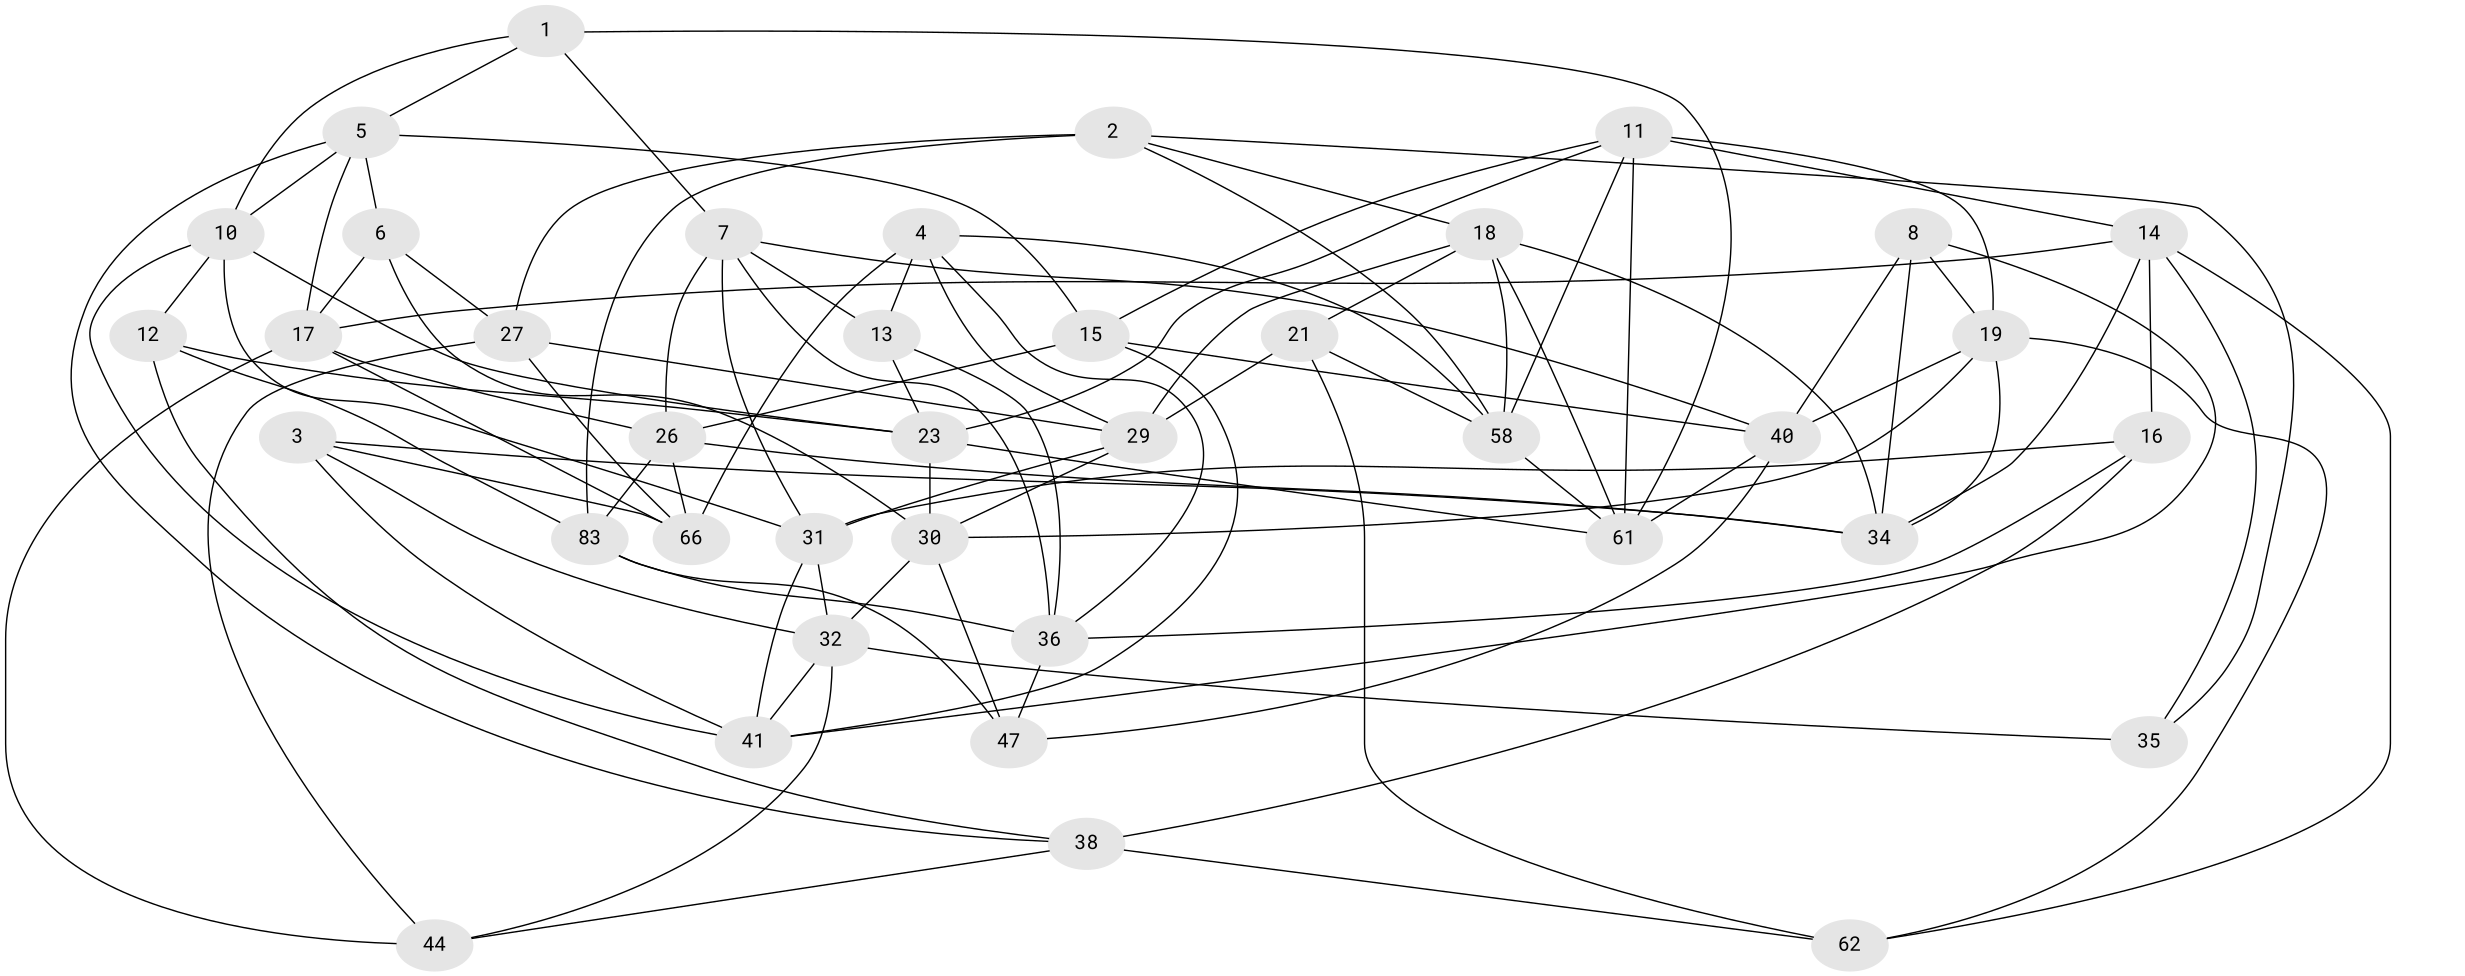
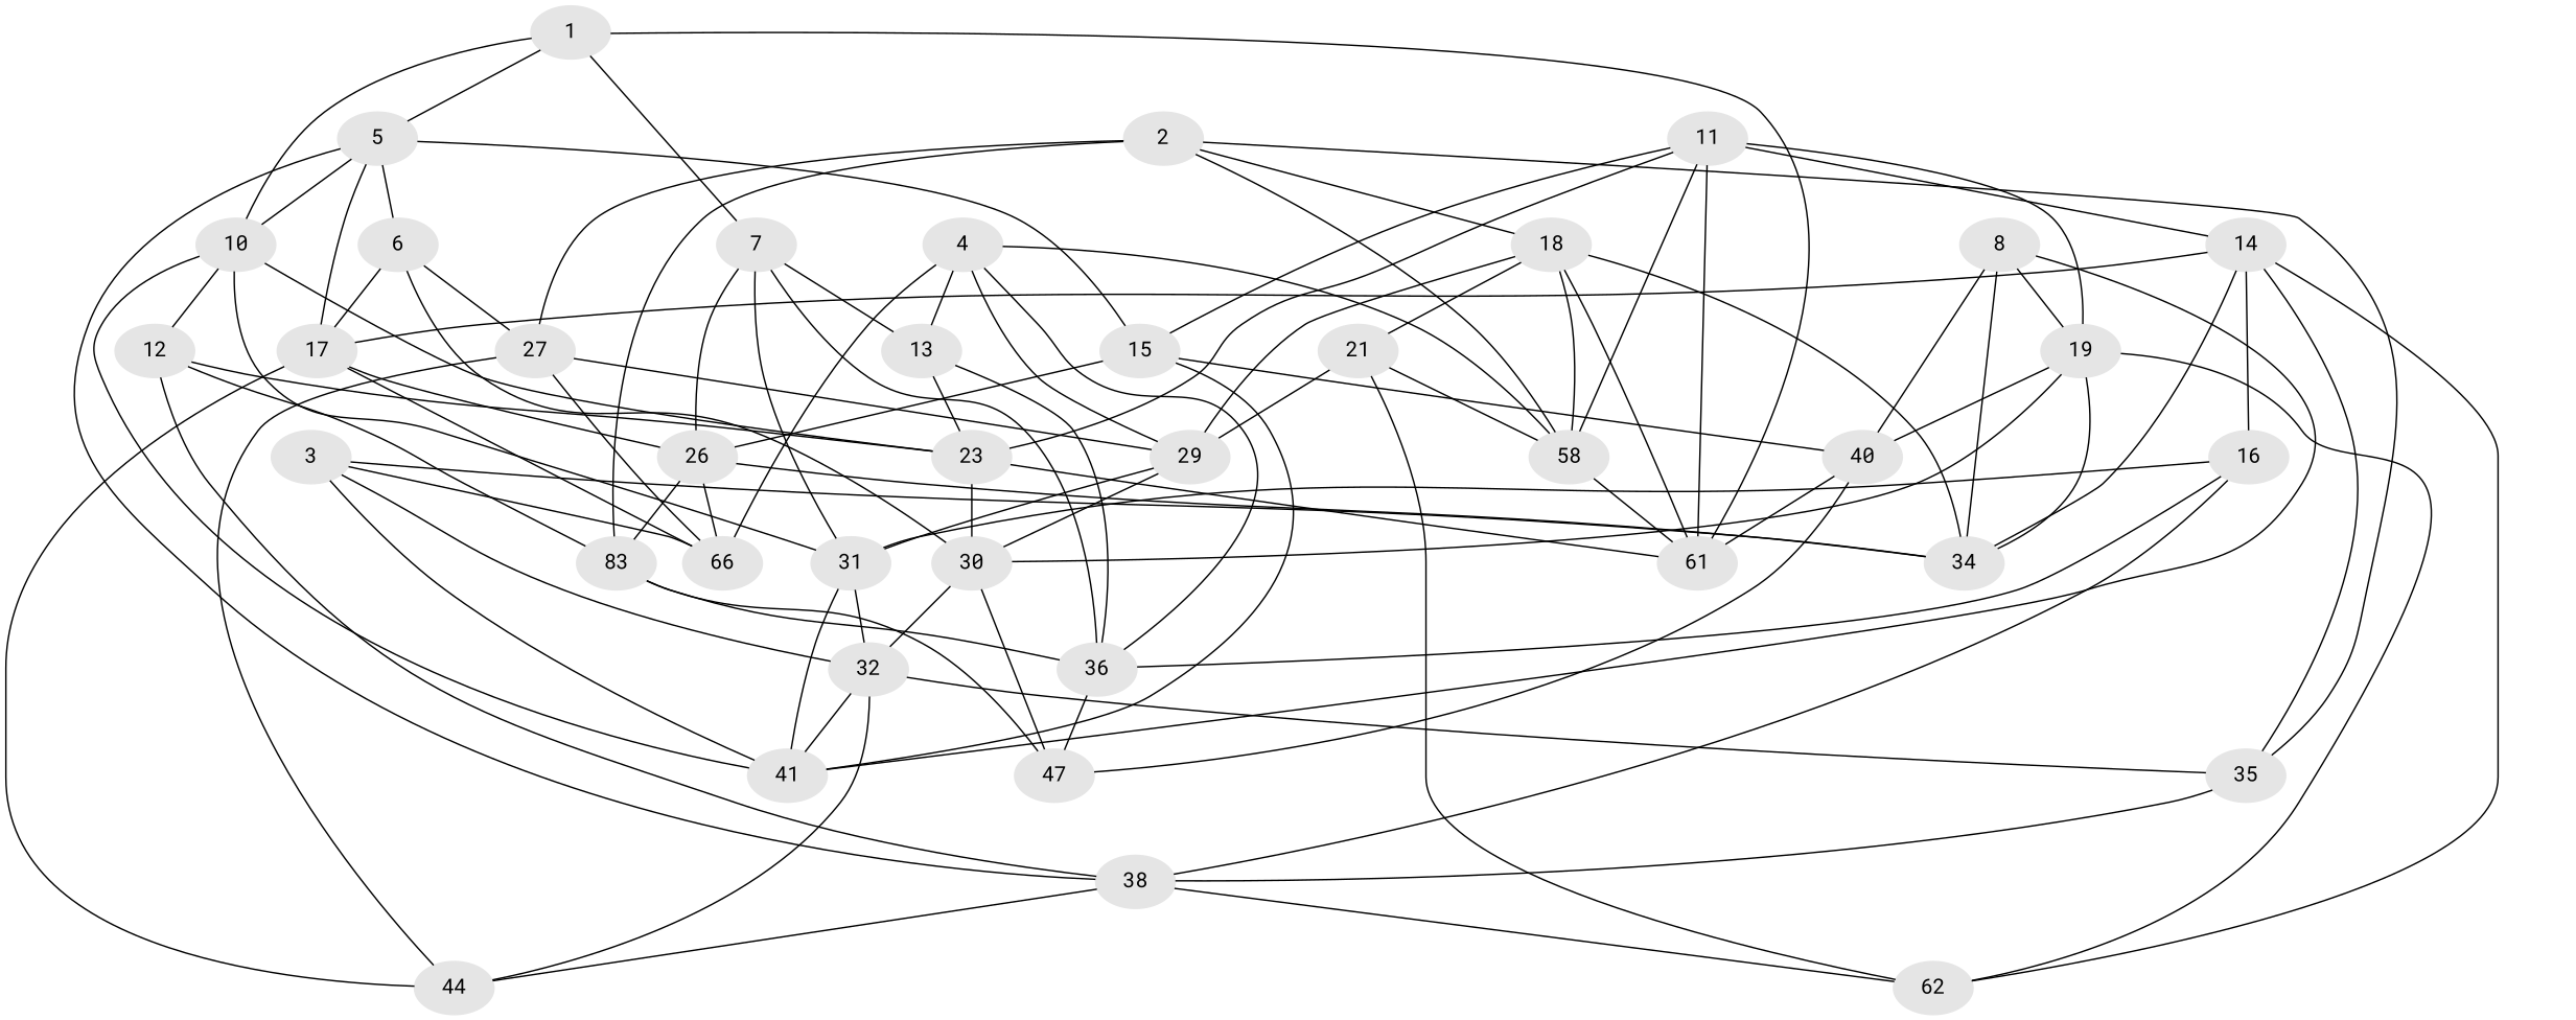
  graph {
    fontname="Roboto Mono"
    node [color=gray90 fontname="Roboto Mono" style=filled]
    edge [fontname="Roboto Mono"]
    5 [super="+28"]
    10 [super="+48"]
    6
    15 [super="+24"]
    17 [super="+45"]
    38 [super="+49"]
    1
    7 [super="+22"]
    61 [super="+65"]
    13
    36 [super="+37"]
    26 [super="+51"]
    31 [super="+63"]
    40 [super="+57"]
    41 [super="+52"]
    12
    23 [super="+59"]
    2 [super="+42"]
    18 [super="+60"]
    27 [super="+66"]
    n21 [label=83 super="+55"]
    35
    58 [super="+64"]
    34 [super="+53"]
    29 [super="+43"]
    21
    n27 [label=66 super="+54"]
    44
    47
    32 [super="+56"]
    3
    4 [super="+9"]
    30 [super="+50"]
    62
    19 [super="+39"]
    8
    11 [super="+20"]
    14 [super="+25"]
    16
    5 -- 10
    5 -- 6
    5 -- 15
    5 -- 17
    5 -- 38
    10 -- 31
    10 -- 41
    10 -- 12
    10 -- 23
    6 -- 17
    6 -- 27
    6 -- 30
    15 -- 26
    15 -- 40
    15 -- 41
    17 -- 26
    17 -- n27
    17 -- 44
    38 -- 44
    38 -- 62
    1 -- 5
    1 -- 10
    1 -- 7
    1 -- 61
    7 -- 13
    7 -- 36
    7 -- 26
    7 -- 31
-   7 -- 40
    13 -- 36
    13 -- 23
    36 -- 47
    26 -- n21
    26 -- 34
    26 -- n27
    31 -- 41
    31 -- 32
    40 -- 61
    40 -- 47
    12 -- 38
    12 -- 23
    12 -- n21
    23 -- 61
    23 -- 30
    2 -- 18
    2 -- 27
    2 -- n21 [weight=2]
    2 -- 35
    2 -- 58
    18 -- 61
    18 -- 58
    18 -- 34
    18 -- 29
    18 -- 21
    27 -- 29
    27 -- n27
    27 -- 44
    n21 -- 36
    n21 -- 47
+   35 -- 38
    58 -- 61
    29 -- 31
    29 -- 30
    21 -- 58
    21 -- 29
    21 -- 62
    32 -- 41
    32 -- 35
    32 -- 44
    3 -- 41
    3 -- 34
    3 -- n27
    3 -- 32
    4 -- 13
    4 -- 36
    4 -- 58
    4 -- 29
    4 -- n27 [weight=2]
    30 -- 47
    30 -- 32
    19 -- 40
    19 -- 34
    19 -- 30
    19 -- 62
    8 -- 40
    8 -- 41
    8 -- 34
    8 -- 19
    11 -- 15
    11 -- 61
    11 -- 23
    11 -- 58
    11 -- 19
    11 -- 14
    14 -- 17
    14 -- 35
    14 -- 34
    14 -- 62
    14 -- 16
    16 -- 38
    16 -- 36
    16 -- 31
  }
